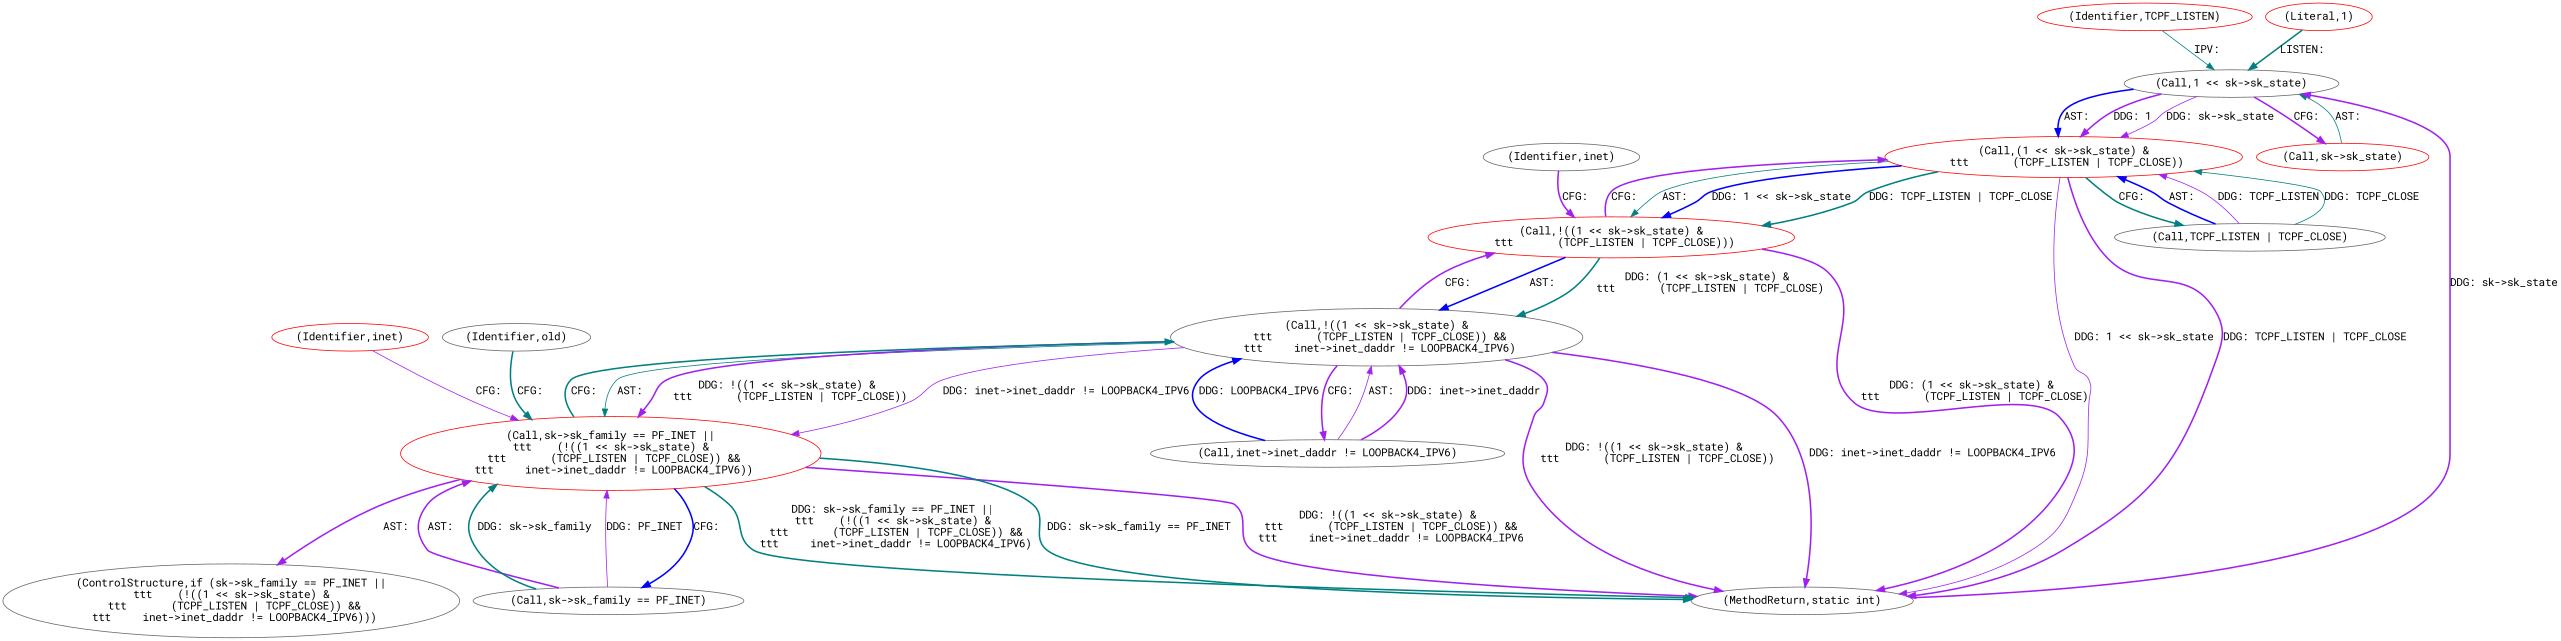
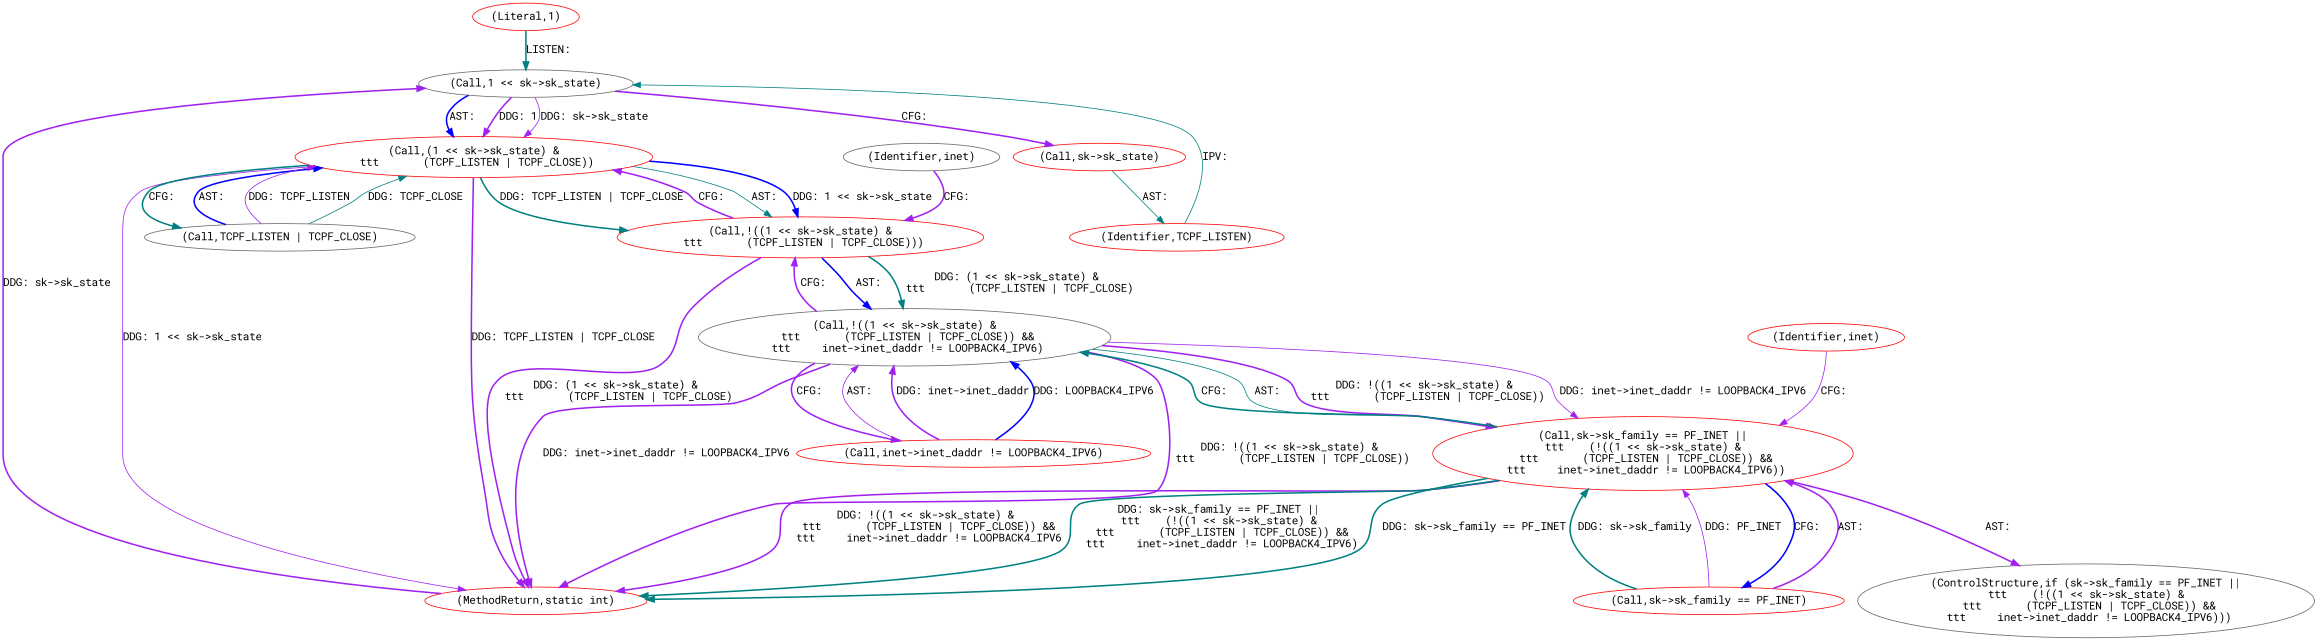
  digraph {
    fontname="Roboto Mono"
    node [color=red fontname="Roboto Mono"]
    edge [color=purple fontname="Roboto Mono" style=bold]
    n1 [color=gray40 label="(Call,1 << sk->sk_state)"]
    n2 [label="(Call,(1 << sk->sk_state) &\n \t\t\t       (TCPF_LISTEN | TCPF_CLOSE))"]
    n3 [label="(Call,sk->sk_state)"]
-   n4 [color=gray40 label="(MethodReturn,static int)"]
+   n4 [label="(MethodReturn,static int)"]
    n5 [label="(Call,!((1 << sk->sk_state) &\n \t\t\t       (TCPF_LISTEN | TCPF_CLOSE)))"]
    n6 [color=gray40 label="(Call,TCPF_LISTEN | TCPF_CLOSE)"]
    n7 [color=gray40 label="(Call,!((1 << sk->sk_state) &\n \t\t\t       (TCPF_LISTEN | TCPF_CLOSE)) &&\n \t\t\t     inet->inet_daddr != LOOPBACK4_IPV6)"]
    n8 [label="(Call,sk->sk_family == PF_INET ||\n\t\t\t    (!((1 << sk->sk_state) &\n \t\t\t       (TCPF_LISTEN | TCPF_CLOSE)) &&\n \t\t\t     inet->inet_daddr != LOOPBACK4_IPV6))"]
-   n9 [color=gray40 label="(Call,inet->inet_daddr != LOOPBACK4_IPV6)"]
+   n9 [label="(Call,inet->inet_daddr != LOOPBACK4_IPV6)"]
    n10 [color=gray40 label="(ControlStructure,if (sk->sk_family == PF_INET ||\n\t\t\t    (!((1 << sk->sk_state) &\n \t\t\t       (TCPF_LISTEN | TCPF_CLOSE)) &&\n \t\t\t     inet->inet_daddr != LOOPBACK4_IPV6)))"]
-   n11 [color=gray40 label="(Call,sk->sk_family == PF_INET)"]
-   n12 [color=gray40 label="(Identifier,old)"]
+   n11 [label="(Call,sk->sk_family == PF_INET)"]
    n13 [label="(Identifier,TCPF_LISTEN)"]
    n14 [label="(Identifier,inet)"]
    n15 [color=gray40 label="(Identifier,inet)"]
    n16 [label="(Literal,1)"]
    n1 -> n2 [color=blue label="AST: "]
    n1 -> n2 [label="DDG: 1"]
    n1 -> n2 [label="DDG: sk->sk_state" style=solid]
    n1 -> n3 [label="CFG: "]
    n2 -> n4 [label="DDG: 1 << sk->sk_state" style=solid]
    n2 -> n4 [label="DDG: TCPF_LISTEN | TCPF_CLOSE"]
    n2 -> n5 [color=teal label="AST: " style=solid]
    n2 -> n5 [color=blue label="DDG: 1 << sk->sk_state"]
    n2 -> n5 [color=teal label="DDG: TCPF_LISTEN | TCPF_CLOSE"]
    n2 -> n6 [color=teal label="CFG: "]
-   n3 -> n1 [color=teal label="AST: " style=solid]
+   n3 -> n13 [color=teal label="AST: " style=solid]
    n4 -> n1 [label="DDG: sk->sk_state"]
    n5 -> n2 [label="CFG: "]
    n5 -> n4 [label="DDG: (1 << sk->sk_state) &\n \t\t\t       (TCPF_LISTEN | TCPF_CLOSE)"]
    n5 -> n7 [color=blue label="AST: "]
    n5 -> n7 [color=teal label="DDG: (1 << sk->sk_state) &\n \t\t\t       (TCPF_LISTEN | TCPF_CLOSE)"]
    n6 -> n2 [color=blue label="AST: "]
    n6 -> n2 [label="DDG: TCPF_LISTEN" style=solid]
    n6 -> n2 [color=teal label="DDG: TCPF_CLOSE" style=solid]
    n7 -> n4 [label="DDG: inet->inet_daddr != LOOPBACK4_IPV6"]
    n7 -> n4 [label="DDG: !((1 << sk->sk_state) &\n \t\t\t       (TCPF_LISTEN | TCPF_CLOSE))"]
    n7 -> n5 [label="CFG: "]
    n7 -> n8 [color=teal label="AST: " style=solid]
    n7 -> n8 [label="DDG: !((1 << sk->sk_state) &\n \t\t\t       (TCPF_LISTEN | TCPF_CLOSE))"]
    n7 -> n8 [label="DDG: inet->inet_daddr != LOOPBACK4_IPV6" style=solid]
    n7 -> n9 [label="CFG: "]
    n8 -> n4 [label="DDG: !((1 << sk->sk_state) &\n \t\t\t       (TCPF_LISTEN | TCPF_CLOSE)) &&\n \t\t\t     inet->inet_daddr != LOOPBACK4_IPV6"]
    n8 -> n4 [color=teal label="DDG: sk->sk_family == PF_INET ||\n\t\t\t    (!((1 << sk->sk_state) &\n \t\t\t       (TCPF_LISTEN | TCPF_CLOSE)) &&\n \t\t\t     inet->inet_daddr != LOOPBACK4_IPV6)"]
    n8 -> n4 [color=teal label="DDG: sk->sk_family == PF_INET"]
    n8 -> n7 [color=teal label="CFG: "]
    n8 -> n10 [label="AST: "]
    n8 -> n11 [color=blue label="CFG: "]
    n9 -> n7 [label="AST: " style=solid]
    n9 -> n7 [label="DDG: inet->inet_daddr"]
    n9 -> n7 [color=blue label="DDG: LOOPBACK4_IPV6"]
    n11 -> n8 [label="AST: "]
    n11 -> n8 [color=teal label="DDG: sk->sk_family"]
    n11 -> n8 [label="DDG: PF_INET" style=solid]
-   n12 -> n8 [color=teal label="CFG: "]
    n13 -> n1 [color=teal label="IPV: " style=solid]
    n14 -> n8 [label="CFG: " style=solid]
    n15 -> n5 [label="CFG: "]
    n16 -> n1 [color=teal label="LISTEN: "]
  }
